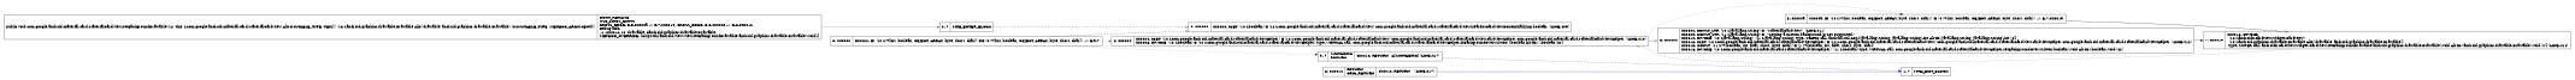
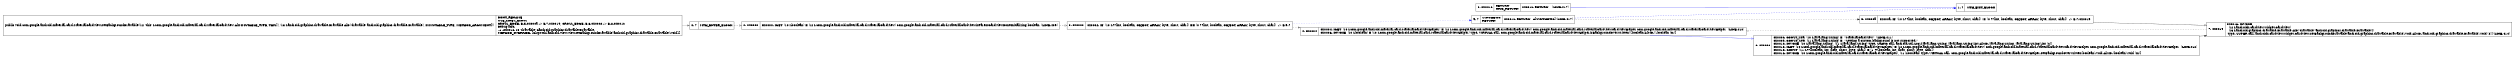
  digraph {
    rankdir=LR
    node [shape=record]
    edge [arrowhead=onormal color=black style=dashed]
    n1 [label="{0\:\ ?|MTH_ENTER_BLOCK\l}"]
    n2 [label="{2\:\ 0x0000|0x0000: IGET  (r0 I:boolean) = (r2 I:com.google.android.material.card.MaterialCardView) com.google.android.material.card.MaterialCardView.isParentCardViewDoneInitializing boolean  (LINE:409)\l}"]
    n3 [label="{3\:\ 0x0002|0x0002: IF  (r0 I:??[int, boolean, OBJECT, ARRAY, byte, short, char]) == (0 ??[int, boolean, OBJECT, ARRAY, byte, short, char])  \-\> B:9:? \l}"]
    n4 [label="{4\:\ 0x0004|0x0004: IGET  (r0 I:com.google.android.material.card.MaterialCardViewHelper) = (r2 I:com.google.android.material.card.MaterialCardView) com.google.android.material.card.MaterialCardView.cardViewHelper com.google.android.material.card.MaterialCardViewHelper  (LINE:410)\l0x0006: INVOKE  (r0 I:boolean) = (r0 I:com.google.android.material.card.MaterialCardViewHelper) type: VIRTUAL call: com.google.android.material.card.MaterialCardViewHelper.isBackgroundOverwritten():boolean A[MD:():boolean (m)]\l}"]
    n5 [label="{9\:\ ?|SYNTHETIC\lRETURN\l|0x001c: RETURN   A[SYNTHETIC] (LINE:417)\l}"]
    n6 [label="{5\:\ 0x000a|0x000a: IF  (r0 I:??[int, boolean, OBJECT, ARRAY, byte, short, char]) != (0 ??[int, boolean, OBJECT, ARRAY, byte, short, char])  \-\> B:7:0x0019 \l}"]
    n7 [label="{6\:\ 0x000c|0x000c: CONST_STR  (r0 I:java.lang.String) =  \"MaterialCardView\"  (LINE:411)\l0x000e: CONST_STR  (r1 I:java.lang.String) =  \"Setting a custom background is not supported.\" \l0x0010: INVOKE  (r0 I:java.lang.String), (r1 I:java.lang.String) type: STATIC call: android.util.Log.i(java.lang.String, java.lang.String):int A[MD:(java.lang.String, java.lang.String):int (c)]\l0x0013: IGET  (r0 I:com.google.android.material.card.MaterialCardViewHelper) = (r2 I:com.google.android.material.card.MaterialCardView) com.google.android.material.card.MaterialCardView.cardViewHelper com.google.android.material.card.MaterialCardViewHelper  (LINE:412)\l0x0015: CONST  (r1 I:??[boolean, int, float, short, byte, char]) = (1 ??[boolean, int, float, short, byte, char]) \l0x0016: INVOKE  (r0 I:com.google.android.material.card.MaterialCardViewHelper), (r1 I:boolean) type: VIRTUAL call: com.google.android.material.card.MaterialCardViewHelper.setBackgroundOverwritten(boolean):void A[MD:(boolean):void (m)]\l}"]
    n8 [label="{1\:\ ?|MTH_EXIT_BLOCK\l}"]
    n9 [label="{7\:\ 0x0019|0x0016: INVOKE  \l  (r2 I:androidx.cardview.widget.CardView)\l  (r3 I:android.graphics.drawable.Drawable A[D('drawable' android.graphics.drawable.Drawable)])\l type: SUPER call: androidx.cardview.widget.CardView.setBackgroundDrawable(android.graphics.drawable.Drawable):void A[MD:(android.graphics.drawable.Drawable):void (s)] (LINE:414)\l}"]
    n10 [label="{8\:\ 0x001c|RETURN\lORIG_RETURN\l|0x001c: RETURN    (LINE:417)\l}"]
    n11 [label="{public void com.google.android.material.card.MaterialCardView.setBackgroundDrawable((r2 'this' I:com.google.android.material.card.MaterialCardView A[IMMUTABLE_TYPE, THIS]), (r3 I:android.graphics.drawable.Drawable A[D('drawable' android.graphics.drawable.Drawable), IMMUTABLE_TYPE, METHOD_ARGUMENT]))  | DONT_RENAME\lUSE_LINES_HINTS\lCROSS_EDGE: B:5:0x000a \-\> B:7:0x0019, CROSS_EDGE: B:3:0x0002 \-\> B:8:0x001c\lDebug Info:\l  \-1 \-0x001c: r3 'drawable' Landroid\/graphics\/drawable\/Drawable;\lMETHOD_OVERRIDE: [ClspMth\{android.view.View.setBackgroundDrawable(android.graphics.drawable.Drawable):void\}]\l}"]
    n1 -> n2
-   n3 -> n2
+   n2 -> n3
    n3 -> n4 [arrowhead=normal color=gray40]
    n3 -> n5 [arrowhead=normal color=blue style=dotted]
-   n4 -> n6 [arrowhead=normal style=dotted]
+   n5 -> n6 [arrowhead=normal style=dotted]
    n4 -> n7 [color=blue style=solid]
    n5 -> n8 [arrowhead=normal color=blue]
    n6 -> n9 [style=solid]
    n7 -> n9 [arrowhead=normal style=solid]
    n9 -> n4 [color=gray40]
    n10 -> n8 [color=blue style=solid]
    n11 -> n1 [arrowhead=normal color=gray40 style=solid]
  }
